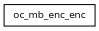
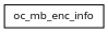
  digraph {
    rankdir=LR
    fontname="Open Sans"
-   n1 [color=black fillcolor=white fontname="Open Sans" fontsize=10 height=0.2 label=oc_mb_enc_enc shape=record style=filled width=0.4]
+   n1 [color=black fillcolor=white fontname="Open Sans" fontsize=10 height=0.2 label=oc_mb_enc_info shape=record style=filled width=0.4]
  }
